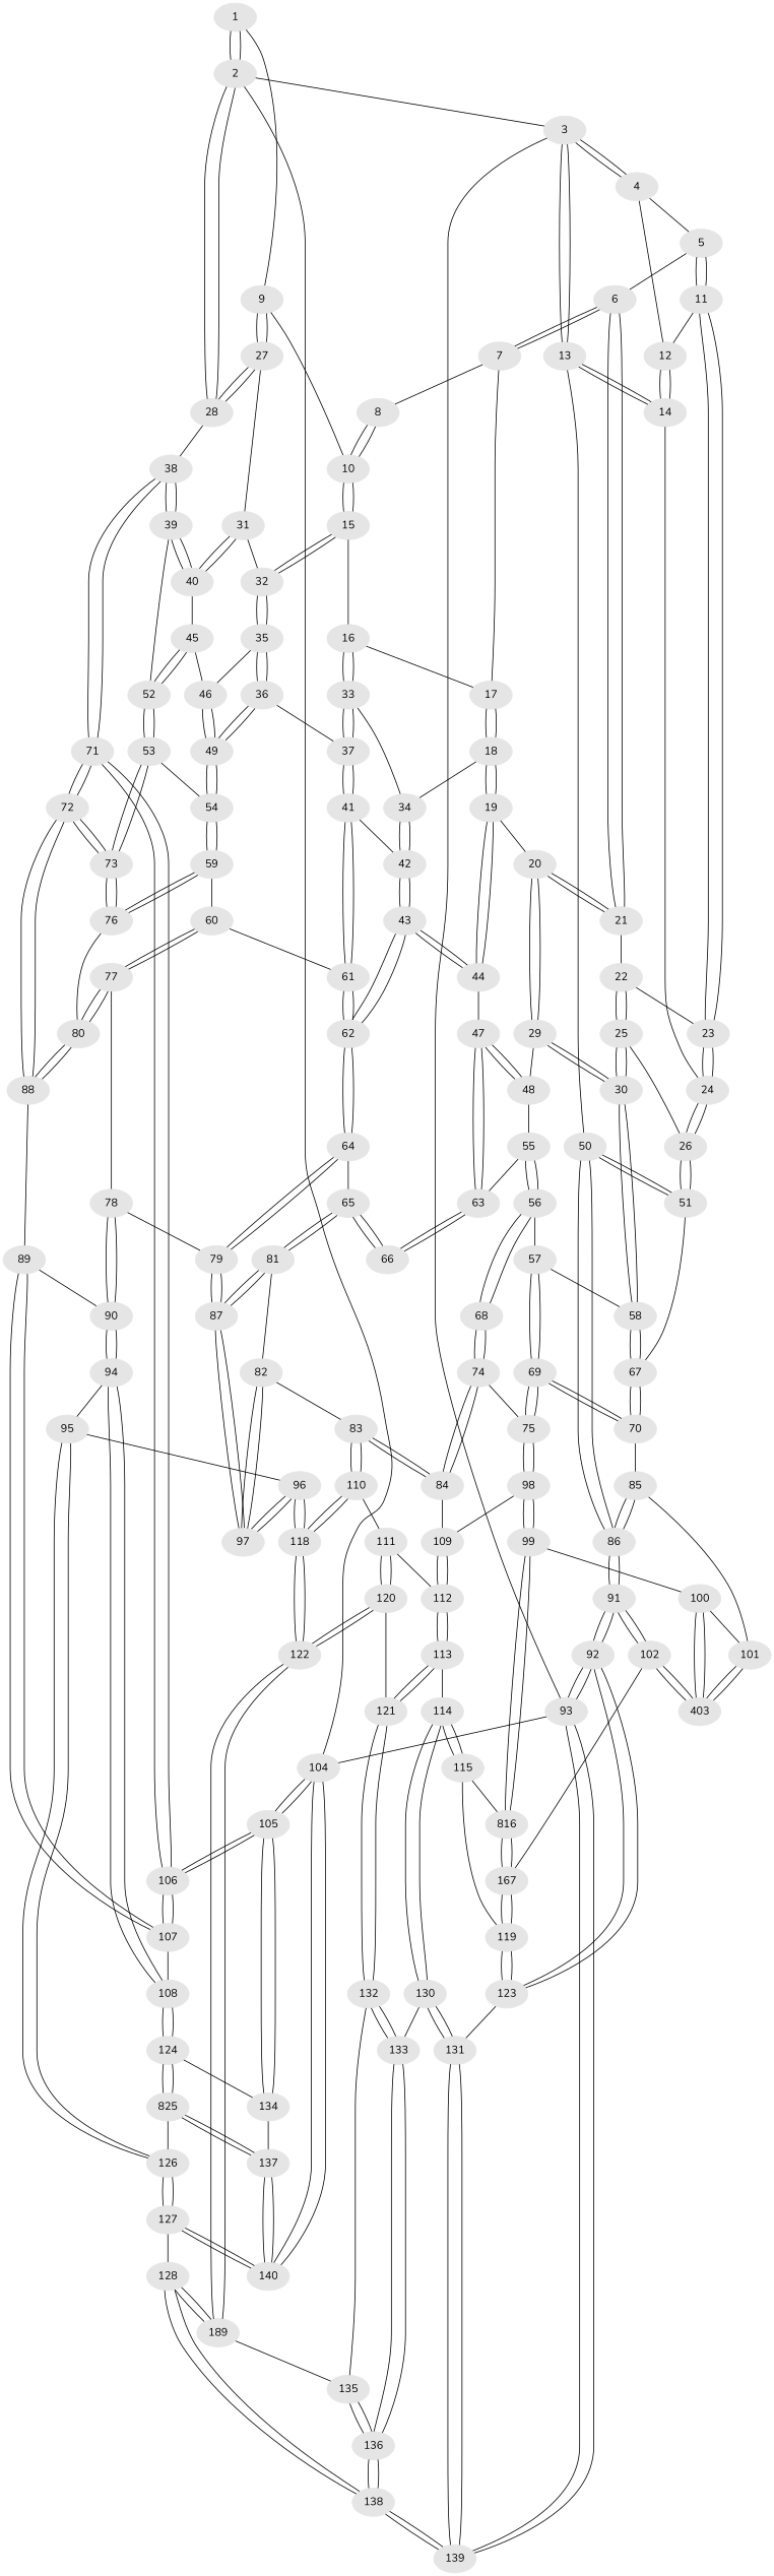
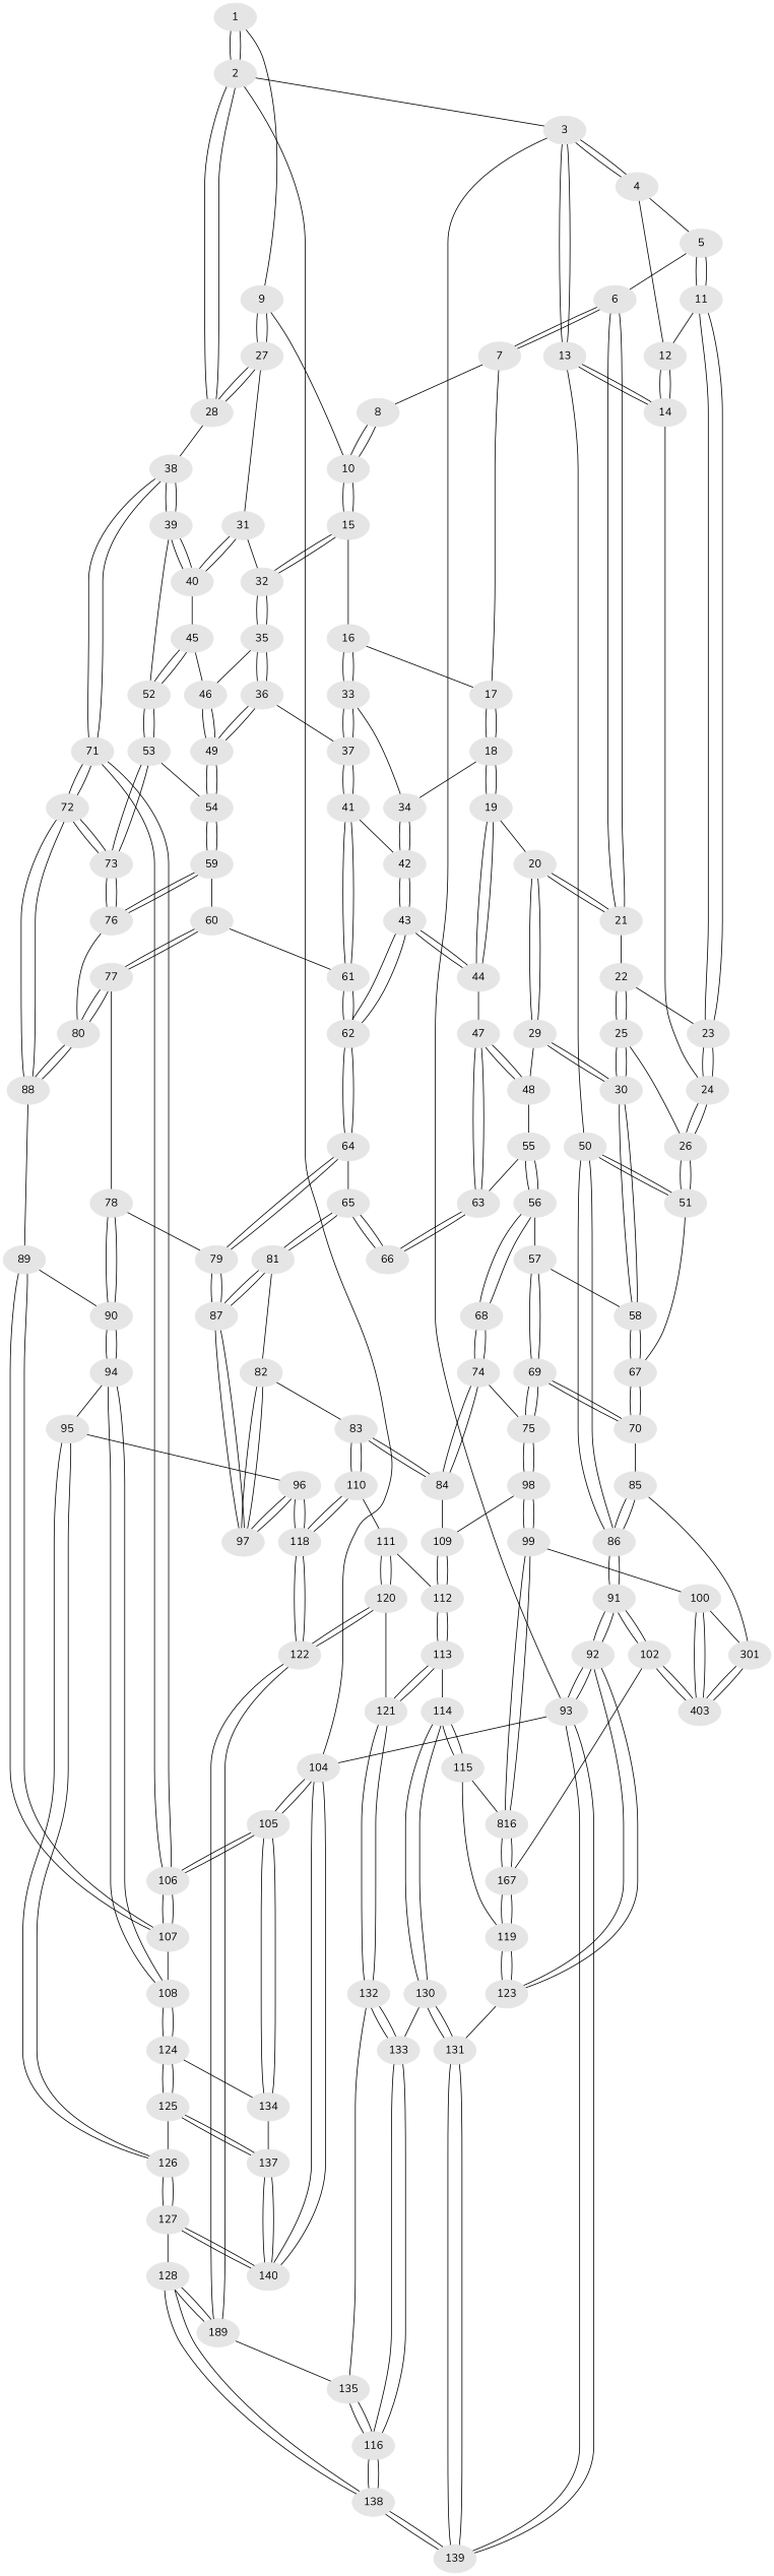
  graph {
    fontname=Nunito
    node [color=gray90 fontname=Nunito style=filled]
    edge [fontname=Nunito]
    1
    2
    9
    3
    28
    104
    10
    27
    4
    13
    93
    38
    105
    140
    5
    12
    14
    50
    139
    6
    11
    7
    21
    23
    8
    17
    22
    18
    15
    31
    16
    32
    24
    51
    86
    26
    33
    35
    34
    37
    19
    20
    44
    42
    29
    47
    30
    48
    25
    58
    67
    40
    39
    71
    55
    45
    36
    46
    41
    43
    49
    54
    61
    52
    72
    106
    53
    62
    64
    63
    66
    56
    59
    91
    70
    73
    76
    60
    57
    68
    69
    74
    75
    77
    80
    78
    65
    79
    81
    87
    82
    85
    84
    98
-   101
+   101 [label=301]
    88
    107
    89
    109
    99
    90
    94
    97
    83
    110
    118
    111
    112
    n109 [label=403]
    92
    102
    108
    95
    123
    n115 [label=167]
    131
    96
    126
    124
    127
    122
    100
    n123 [label=816]
    119
    134
    137
-   125 [label=825]
+   125
    113
    120
    121
    114
    115
    130
    132
    133
    n136 [label=189]
    135
    128
    138
-   136
+   136 [label=116]
    1 -- 2
    1 -- 2
    1 -- 9
    2 -- 3
    2 -- 28
    2 -- 28
    2 -- 104
    9 -- 10
    9 -- 27
    9 -- 27
    3 -- 4
    3 -- 4
    3 -- 13
    3 -- 13
    3 -- 93
    28 -- 38
    104 -- 105
    104 -- 105
    104 -- 140
    104 -- 140
    10 -- 15
    10 -- 15
    27 -- 28
    27 -- 28
    27 -- 31
    4 -- 5
    4 -- 12
    13 -- 14
    13 -- 14
    13 -- 50
    93 -- 104
    93 -- 139
    93 -- 139
    38 -- 39
    38 -- 39
    38 -- 71
    38 -- 71
    105 -- 106
    105 -- 106
    105 -- 134
    105 -- 134
    5 -- 6
    5 -- 11
    5 -- 11
    12 -- 14
    12 -- 14
    14 -- 24
    50 -- 51
    50 -- 51
    50 -- 86
    50 -- 86
    6 -- 7
    6 -- 7
    6 -- 21
    6 -- 21
    11 -- 12
    11 -- 23
    11 -- 23
    7 -- 8
    7 -- 17
    21 -- 22
    23 -- 24
    23 -- 24
    8 -- 10
    8 -- 10
    17 -- 18
    17 -- 18
    22 -- 23
    22 -- 25
    22 -- 25
    18 -- 34
    18 -- 19
    18 -- 19
    15 -- 16
    15 -- 32
    15 -- 32
    31 -- 32
    31 -- 40
    31 -- 40
    16 -- 17
    16 -- 33
    16 -- 33
    32 -- 35
    32 -- 35
    24 -- 26
    24 -- 26
    51 -- 67
    86 -- 91
    86 -- 91
    26 -- 51
    26 -- 51
    33 -- 34
    33 -- 37
    33 -- 37
    35 -- 36
    35 -- 36
    35 -- 46
    34 -- 42
    34 -- 42
    37 -- 41
    37 -- 41
    19 -- 20
    19 -- 44
    19 -- 44
    20 -- 21
    20 -- 21
    20 -- 29
    20 -- 29
    44 -- 47
    42 -- 43
    42 -- 43
    29 -- 30
    29 -- 30
    29 -- 48
    47 -- 48
    47 -- 48
    47 -- 63
    47 -- 63
    30 -- 58
    30 -- 58
    48 -- 55
    25 -- 26
    25 -- 30
    25 -- 30
    58 -- 67
    58 -- 67
    67 -- 70
    67 -- 70
    40 -- 45
    39 -- 40
    39 -- 40
    39 -- 52
    71 -- 72
    71 -- 72
    71 -- 106
    71 -- 106
    55 -- 63
    55 -- 56
    55 -- 56
    45 -- 46
    45 -- 52
    45 -- 52
    36 -- 37
    36 -- 49
    36 -- 49
    46 -- 49
    46 -- 49
    41 -- 42
    41 -- 61
    41 -- 61
    43 -- 44
    43 -- 44
    43 -- 62
    43 -- 62
    49 -- 54
    49 -- 54
    54 -- 59
    54 -- 59
    61 -- 62
    61 -- 62
    52 -- 53
    52 -- 53
    72 -- 73
    72 -- 73
    72 -- 88
    72 -- 88
    106 -- 107
    106 -- 107
    53 -- 54
    53 -- 73
    53 -- 73
    62 -- 64
    62 -- 64
    64 -- 65
    64 -- 79
    64 -- 79
    63 -- 66
    63 -- 66
    56 -- 57
    56 -- 68
    56 -- 68
    59 -- 76
    59 -- 76
    59 -- 60
    91 -- 92
    91 -- 92
    91 -- 102
    91 -- 102
    70 -- 85
    73 -- 76
    73 -- 76
    76 -- 80
    60 -- 61
    60 -- 77
    60 -- 77
    57 -- 58
    57 -- 69
    57 -- 69
    68 -- 74
    68 -- 74
    69 -- 70
    69 -- 70
    69 -- 75
    69 -- 75
    74 -- 75
    74 -- 84
    74 -- 84
    75 -- 98
    75 -- 98
    77 -- 80
    77 -- 80
    77 -- 78
    80 -- 88
    80 -- 88
    78 -- 79
    78 -- 90
    78 -- 90
    65 -- 66
    65 -- 66
    65 -- 81
    65 -- 81
    79 -- 87
    79 -- 87
    81 -- 87
    81 -- 87
    81 -- 82
    87 -- 97
    87 -- 97
    82 -- 97
    82 -- 97
    82 -- 83
    85 -- 86
    85 -- 86
    85 -- 101
    84 -- 109
    98 -- 109
    98 -- 99
    98 -- 99
    101 -- n109
    101 -- n109
    88 -- 89
    107 -- 108
    89 -- 107
    89 -- 107
    89 -- 90
    109 -- 112
    109 -- 112
    99 -- 100
    99 -- n123
    99 -- n123
    90 -- 94
    90 -- 94
    94 -- 108
    94 -- 108
    94 -- 95
    83 -- 84
    83 -- 84
    83 -- 110
    83 -- 110
    110 -- 118
    110 -- 118
    110 -- 111
    118 -- 122
    118 -- 122
    111 -- 112
    111 -- 120
    111 -- 120
    112 -- 113
    112 -- 113
    92 -- 93
    92 -- 93
    92 -- 123
    92 -- 123
    102 -- n109
    102 -- n109
    102 -- n115
    108 -- 124
    108 -- 124
    95 -- 96
    95 -- 126
    95 -- 126
    123 -- 131
    n115 -- 119
    n115 -- 119
    131 -- 139
    131 -- 139
    96 -- 97
    96 -- 97
    96 -- 118
    96 -- 118
    126 -- 127
    126 -- 127
    124 -- 134
    124 -- 125
    124 -- 125
    127 -- 140
    127 -- 140
    127 -- 128
    122 -- n136
    122 -- n136
    100 -- 101
    100 -- n109
    100 -- n109
    n123 -- n115
    n123 -- n115
    119 -- 123
    119 -- 123
    134 -- 137
    137 -- 140
    137 -- 140
    125 -- 126
    125 -- 137
    125 -- 137
    113 -- 121
    113 -- 121
    113 -- 114
    120 -- 122
    120 -- 122
    120 -- 121
    121 -- 132
    121 -- 132
    114 -- 115
    114 -- 115
    114 -- 130
    114 -- 130
    115 -- n123
    115 -- 119
    130 -- 131
    130 -- 131
    130 -- 133
    132 -- 133
    132 -- 133
    132 -- 135
    133 -- 136
    133 -- 136
    n136 -- 135
    135 -- 136
    135 -- 136
    128 -- n136
    128 -- n136
    128 -- 138
    128 -- 138
    138 -- 139
    138 -- 139
    136 -- 138
    136 -- 138
  }
